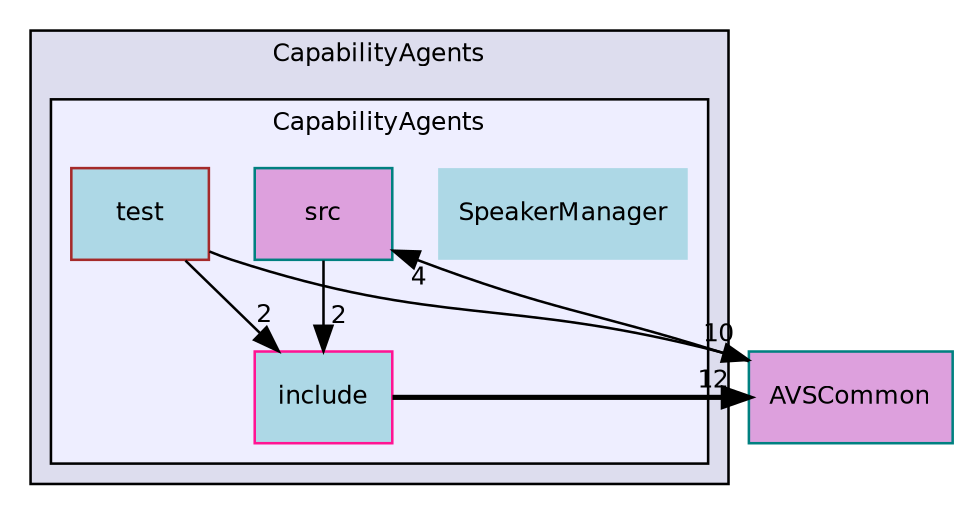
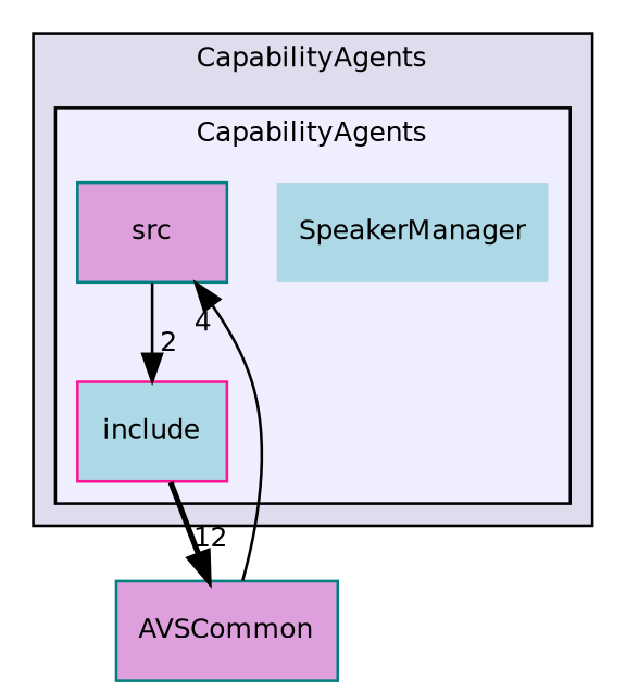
  digraph {
    compound=true
    node [color=teal fillcolor=lightblue fontname=Helvetica fontsize=10 shape=box style=filled]
    edge [headlabel=2 labeldistance=1.5 labelfontname=Helvetica labelfontsize=10 style=solid]
    n1 [label=SpeakerManager shape=plaintext]
    n2 [color=deeppink label=include]
    n3 [fillcolor=plum label=src]
-   n4 [color=brown label=test]
    n5 [fillcolor=plum label=AVSCommon]
    subgraph cluster_1 {
      bgcolor="#ddddee"
      fontname=Helvetica
      fontsize=10
      label=CapabilityAgents
      pencolor=black
      subgraph cluster_2 {
        bgcolor="#eeeeff"
        fontname=Helvetica
        fontsize=10
        label=CapabilityAgents
        pencolor=black
        n1
        n2
        n3
-       n4
      }
    }
    n2 -> n5 [headlabel=12 style=bold]
    n3 -> n2
-   n4 -> n2
-   n4 -> n5 [headlabel=10]
    n5 -> n3 [headlabel=4]
  }
